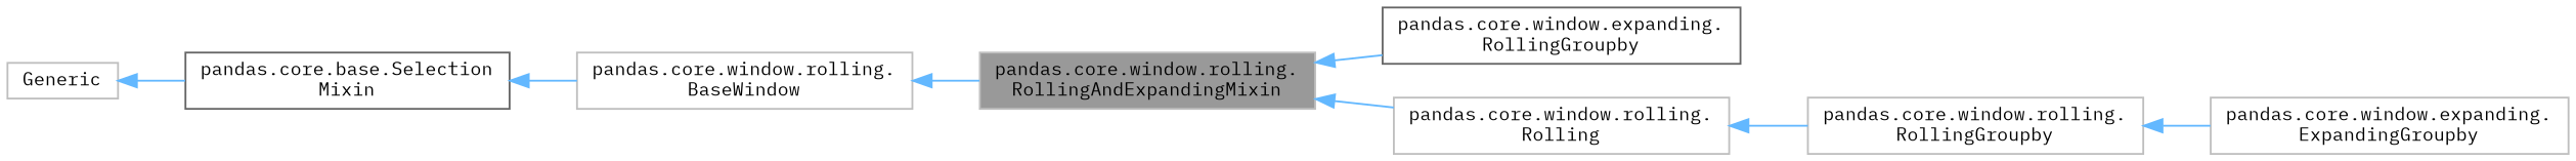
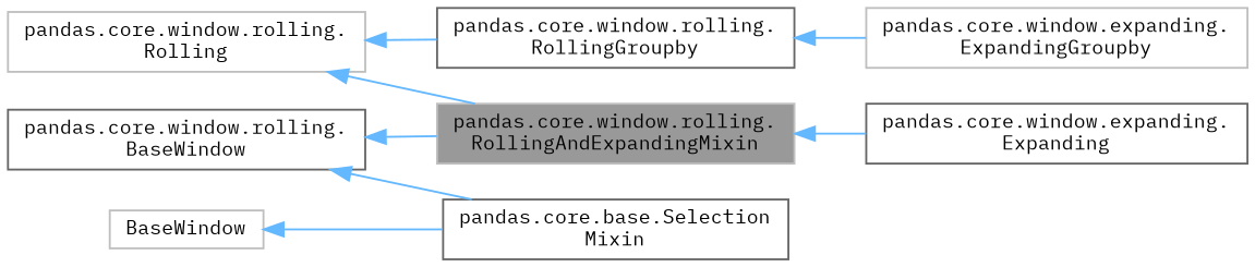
  digraph {
    fontname="IBM Plex Mono"
    rankdir=LR
    node [color=grey75 fillcolor=white fontname="IBM Plex Mono" fontsize=10 shape=box style=filled]
    edge [color=steelblue1 dir=back fontname="IBM Plex Mono" fontsize=10 labelfontname=Helvetica labelfontsize=10 style=solid]
    n1 [fillcolor=grey60 fontcolor=black height=0.2 label="pandas.core.window.rolling.\lRollingAndExpandingMixin" width=0.4]
-   n2 [color=gray40 height=0.2 label="pandas.core.window.expanding.\lRollingGroupby" width=0.4]
+   n2 [color=gray40 height=0.2 label="pandas.core.window.expanding.\lExpanding" width=0.4]
    n3 [height=0.2 label="pandas.core.window.rolling.\lRolling" width=0.4]
-   n4 [height=0.2 label="pandas.core.window.rolling.\lRollingGroupby" width=0.4]
-   n5 [height=0.2 label="pandas.core.window.rolling.\lBaseWindow" width=0.4]
+   n4 [color=gray40 height=0.2 label="pandas.core.window.rolling.\lRollingGroupby" width=0.4]
+   n5 [color=gray40 height=0.2 label="pandas.core.window.rolling.\lBaseWindow" width=0.4]
    n6 [color=gray40 height=0.2 label="pandas.core.base.Selection\lMixin" width=0.4]
-   n7 [height=0.2 label=Generic width=0.4]
+   n7 [height=0.2 label=BaseWindow width=0.4]
    n8 [height=0.2 label="pandas.core.window.expanding.\lExpandingGroupby" width=0.4]
    n1 -> n2
-   n1 -> n3
+   n3 -> n1
    n3 -> n4
    n4 -> n8
    n5 -> n1
-   n6 -> n5
+   n5 -> n6
    n7 -> n6
  }
